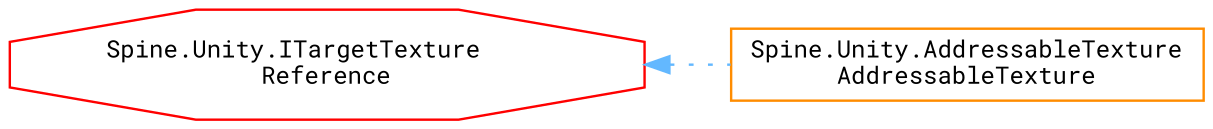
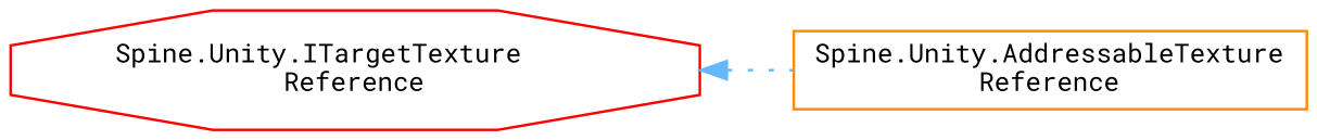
  digraph {
    rankdir=LR
    fontname="Roboto Mono"
    node [fillcolor=white fontname="Roboto Mono" fontsize=10 style=filled]
    n1 [color=red height=0.2 label="Spine.Unity.ITargetTexture\lReference" shape=octagon width=0.4]
-   n2 [color=darkorange height=0.2 label="Spine.Unity.AddressableTexture\lAddressableTexture" shape=box width=0.4]
+   n2 [color=darkorange height=0.2 label="Spine.Unity.AddressableTexture\lReference" shape=box width=0.4]
    n1 -> n2 [color=steelblue1 dir=back fontname="Roboto Mono" fontsize=10 labelfontname=Helvetica labelfontsize=10 style=dotted]
  }
